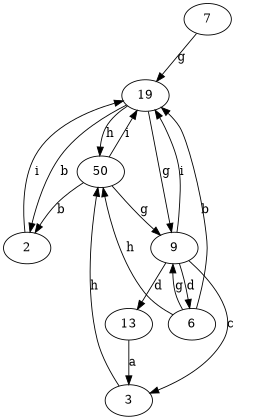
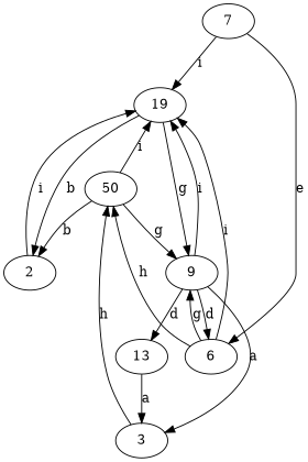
  strict digraph {
    n1 [label=19]
    2
    7
    6
    n5 [label=50]
    9
    3
    13
    n1 -> 2 [label=b]
-   n1 -> n5 [label=h]
    n1 -> 9 [label=g]
    2 -> n1 [label=i]
-   7 -> n1 [label=g]
-   6 -> n1 [label=b]
+   7 -> n1 [label=i]
+   7 -> 6 [label=e]
+   6 -> n1 [label=i]
    6 -> n5 [label=h]
    6 -> 9 [label=g]
    n5 -> n1 [label=i]
    n5 -> 2 [label=b]
    n5 -> 9 [label=g]
    9 -> n1 [label=i]
    9 -> 6 [label=d]
-   9 -> 3 [label=c]
+   9 -> 3 [label=a]
    9 -> 13 [label=d]
    3 -> n5 [label=h]
    13 -> 3 [label=a]
  }
